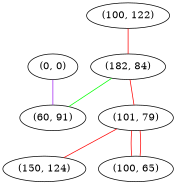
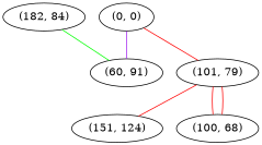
  graph {
    fontname="DejaVu Serif"
    node [fontname="DejaVu Serif"]
    edge [color=red fontname="DejaVu Serif" weight=1]
    n1 [label="(60, 91)"]
    "(0, 0)"
    n3 [label="(182, 84)"]
-   "(100, 122)"
    "(101, 79)"
-   "(151, 124)" [label="(150, 124)"]
-   "(100, 65)"
+   "(151, 124)"
+   "(100, 65)" [label="(100, 68)"]
    "(0, 0)" -- n1 [color=purple weight=4]
    n3 -- n1 [color=green weight=2]
-   n3 -- "(101, 79)"
-   "(100, 122)" -- n3
+   "(0, 0)" -- "(101, 79)"
    "(101, 79)" -- "(151, 124)"
    "(101, 79)" -- "(100, 65)"
    "(101, 79)" -- "(100, 65)"
  }
